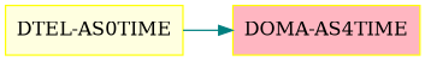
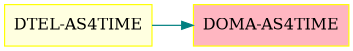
  digraph {
    rankdir=LR
    node [color=yellow shape=box style=filled]
-   "DTEL-AS4TIME" [fillcolor=lightyellow label="DTEL-AS0TIME"]
+   "DTEL-AS4TIME" [fillcolor=lightyellow]
    "DOMA-AS4TIME" [fillcolor=lightpink]
    "DTEL-AS4TIME" -> "DOMA-AS4TIME" [color=teal]
  }
